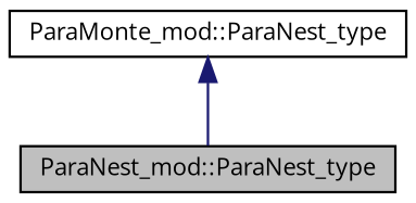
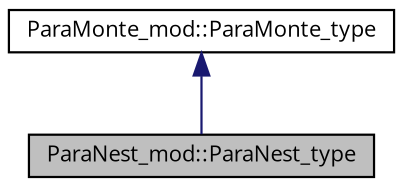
  digraph {
    fontname="Open Sans"
    node [color=black fontname="Open Sans" fontsize=10 shape=record style=filled]
    n1 [fillcolor=grey75 fontcolor=black height=0.2 label="ParaNest_mod::ParaNest_type" width=0.4]
-   n2 [fillcolor=white height=0.2 label="ParaMonte_mod::ParaNest_type" width=0.4]
+   n2 [fillcolor=white height=0.2 label="ParaMonte_mod::ParaMonte_type" width=0.4]
    n2 -> n1 [color=midnightblue dir=back fontname="Open Sans" fontsize=10 labelfontname=Helvetica labelfontsize=10 style=solid]
  }
